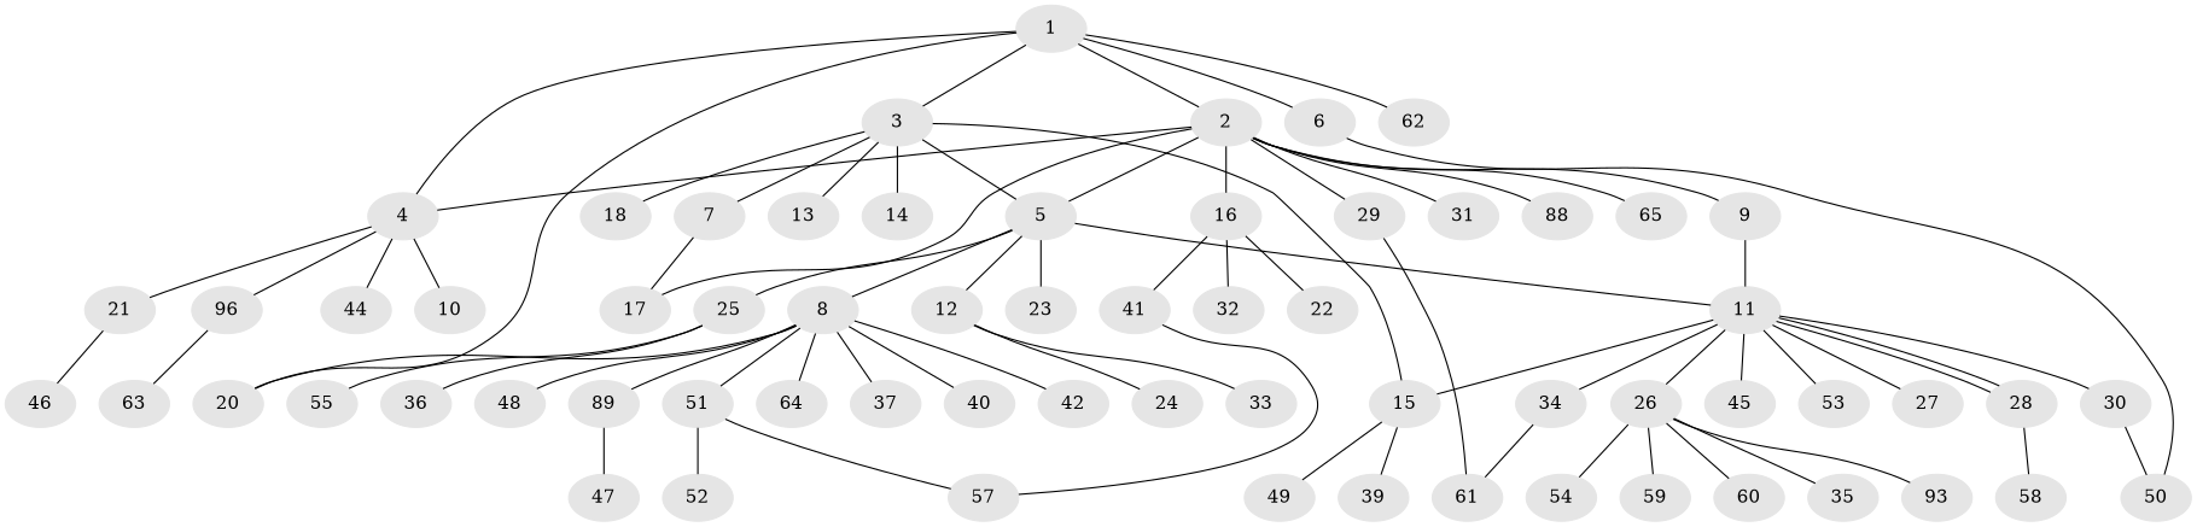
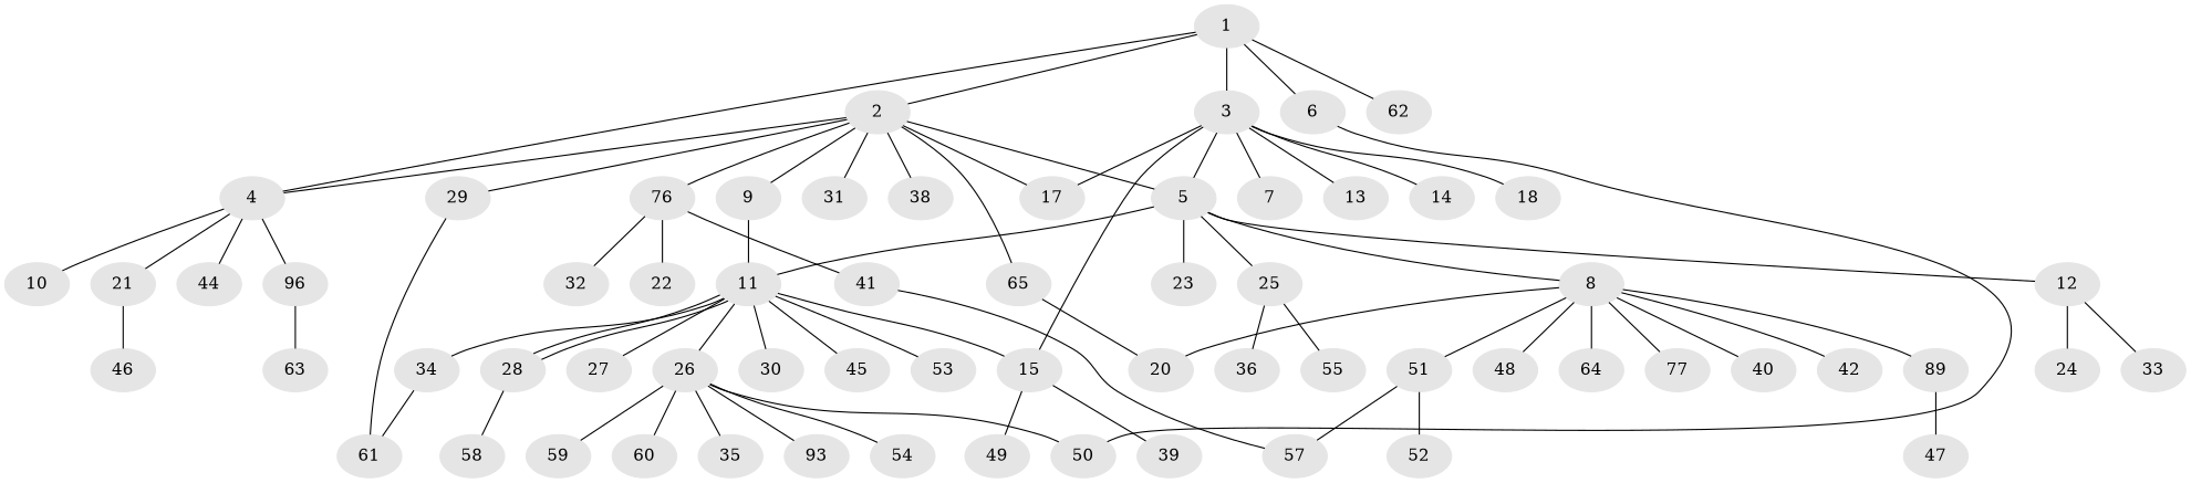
  graph {
    node [color=gray90 style=filled]
    1
    2
    3
    4
    6
    20
    62
    5
    9
-   16
+   16 [label=76]
    17
    29
    31
-   38 [label=88]
+   38
    65
    7
    13
    14
    15
    18
    10
    21
    44
    n24 [label=96]
    50
    8
    11
    12
    23
    25
    22
    32
    41
    61
    39
    49
    46
    63
    n39 [label=89]
-   37
+   37 [label=77]
    40
    42
    48
    51
    64
    26
    27
    28
    30
    34
    45
    53
    24
    33
    36
    55
    47
    57
    52
    35
    n61 [label=93]
    54
    59
    60
    58
    1 -- 2
    1 -- 3
    1 -- 4
    1 -- 6
-   1 -- 20
+   65 -- 20
    1 -- 62
    2 -- 4
    2 -- 5
    2 -- 9
    2 -- 16
    2 -- 17
    2 -- 29
    2 -- 31
    2 -- 38
    2 -- 65
    3 -- 5
-   7 -- 17
+   3 -- 17
    3 -- 7
    3 -- 13
    3 -- 14
    3 -- 15
    3 -- 18
    4 -- 10
    4 -- 21
    4 -- 44
    4 -- n24
    6 -- 50
    5 -- 8
    5 -- 11
    5 -- 12
    5 -- 23
    5 -- 25
    9 -- 11
    16 -- 22
    16 -- 32
    16 -- 41
    29 -- 61
    15 -- 39
    15 -- 49
    21 -- 46
    n24 -- 63
    8 -- 20
    8 -- n39
    8 -- 37
    8 -- 40
    8 -- 42
    8 -- 48
    8 -- 51
    8 -- 64
    11 -- 15
    11 -- 26
    11 -- 27
    11 -- 28
    11 -- 28
    11 -- 30
    11 -- 34
    11 -- 45
    11 -- 53
    12 -- 24
    12 -- 33
    25 -- 36
    25 -- 55
    41 -- 57
    n39 -- 47
    51 -- 57
    51 -- 52
-   30 -- 50
+   26 -- 50
    26 -- 35
    26 -- n61
    26 -- 54
    26 -- 59
    26 -- 60
    28 -- 58
    34 -- 61
  }
